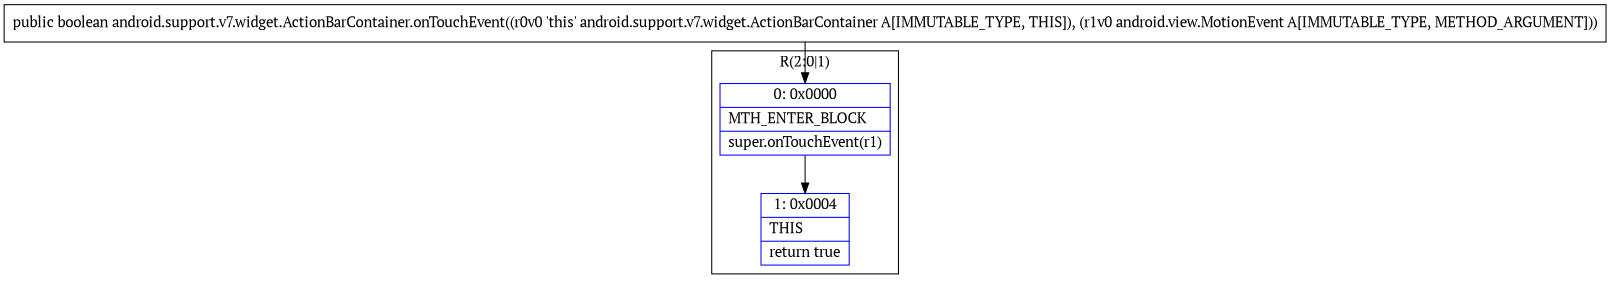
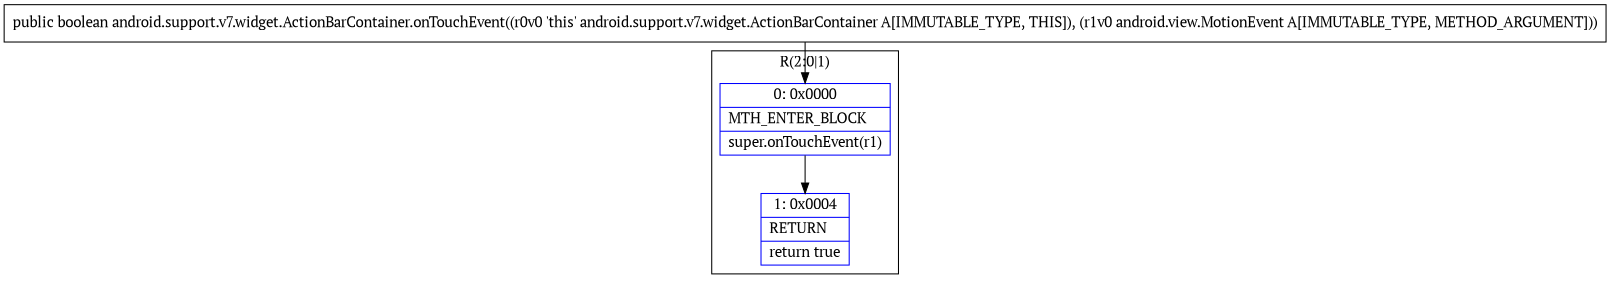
  digraph {
    fontname="PT Serif"
    node [color=blue shape=record fontname="PT Serif"]
    edge [fontname="PT Serif"]
    n1 [label="{0\:\ 0x0000|MTH_ENTER_BLOCK\l|super.onTouchEvent(r1)\l}"]
-   n2 [label="{1\:\ 0x0004|THIS\l|return true\l}"]
+   n2 [label="{1\:\ 0x0004|RETURN\l|return true\l}"]
    n3 [label="{public boolean android.support.v7.widget.ActionBarContainer.onTouchEvent((r0v0 'this' android.support.v7.widget.ActionBarContainer A[IMMUTABLE_TYPE, THIS]), (r1v0 android.view.MotionEvent A[IMMUTABLE_TYPE, METHOD_ARGUMENT])) }" color=""]
    subgraph cluster_1 {
      label="R(2:0|1)"
      n1
      n2
    }
    n1 -> n2
    n3 -> n1
  }
